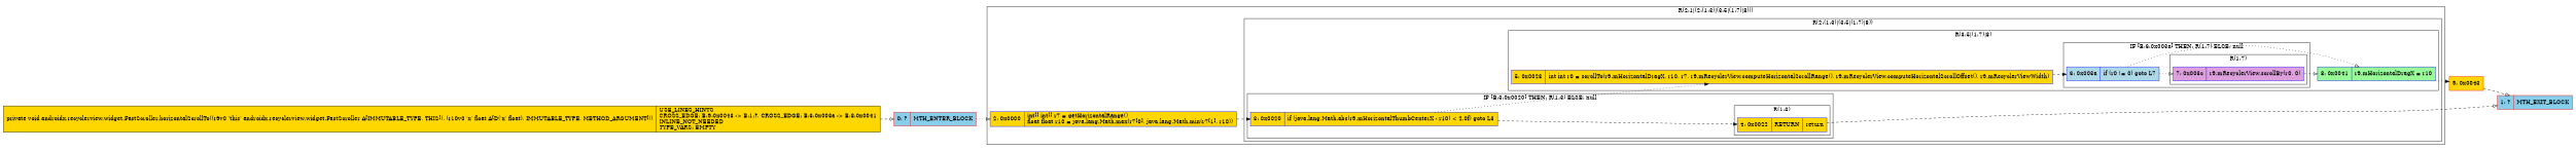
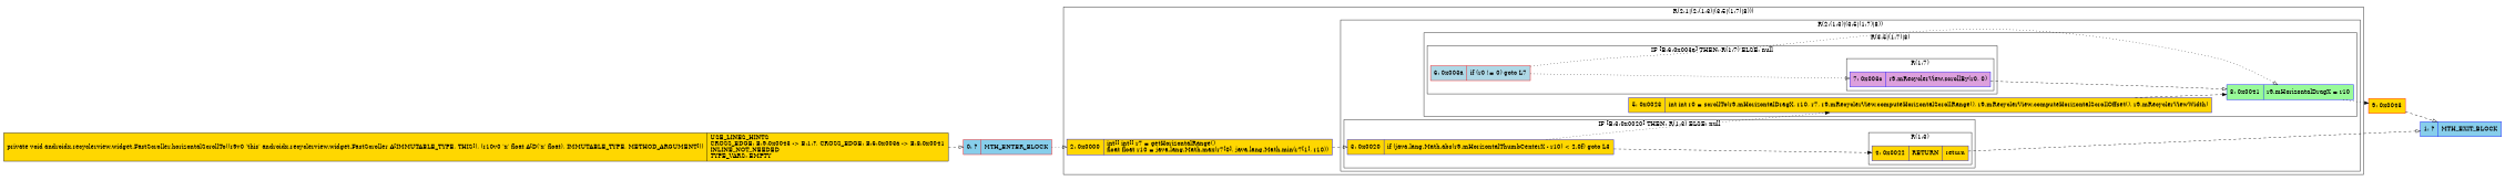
  digraph {
    rankdir=LR
    node [color=blue fillcolor=gold shape=record style=filled]
    edge [arrowhead=onormal style=dashed]
    n1 [label="{4\:\ 0x0022|RETURN\l|return\l}"]
    n2 [label="{3\:\ 0x0020|if (java.lang.Math.abs(r9.mHorizontalThumbCenterX \- r10) \< 2.0f) goto L3\l}"]
    n3 [fillcolor=plum label="{7\:\ 0x003c|r9.mRecyclerView.scrollBy(r0, 0)\l}"]
-   n4 [fillcolor=lightblue label="{6\:\ 0x003a|if (r0 != 0) goto L7\l}"]
+   n4 [color=red fillcolor=lightblue label="{6\:\ 0x003a|if (r0 != 0) goto L7\l}"]
    n5 [label="{5\:\ 0x0023|int int r0 = scrollTo(r9.mHorizontalDragX, r10, r7, r9.mRecyclerView.computeHorizontalScrollRange(), r9.mRecyclerView.computeHorizontalScrollOffset(), r9.mRecyclerViewWidth)\l}"]
    n6 [fillcolor=palegreen label="{8\:\ 0x0041|r9.mHorizontalDragX = r10\l}"]
    n7 [label="{2\:\ 0x0000|int[] int[] r7 = getHorizontalRange()\lfloat float r10 = java.lang.Math.max(r7[0], java.lang.Math.min(r7[1], r10))\l}"]
-   n8 [color=red fillcolor=skyblue label="{1\:\ ?|MTH_EXIT_BLOCK\l}"]
+   n8 [fillcolor=skyblue label="{1\:\ ?|MTH_EXIT_BLOCK\l}"]
    n9 [color=red label="{9\:\ 0x0043}"]
    n10 [color=red fillcolor=skyblue label="{0\:\ ?|MTH_ENTER_BLOCK\l}"]
    n11 [label="{private void androidx.recyclerview.widget.FastScroller.horizontalScrollTo((r9v0 'this' androidx.recyclerview.widget.FastScroller A[IMMUTABLE_TYPE, THIS]), (r10v0 'x' float A[D('x' float), IMMUTABLE_TYPE, METHOD_ARGUMENT]))  | USE_LINES_HINTS\lCROSS_EDGE: B:9:0x0043 \-\> B:1:?, CROSS_EDGE: B:6:0x003a \-\> B:8:0x0041\lINLINE_NOT_NEEDED\lTYPE_VARS: EMPTY\l}" color=""]
    subgraph cluster_1 {
      label="R(2:1|(2:(1:3)|(3:5|(1:7)|8)))"
      n7
      subgraph cluster_2 {
        label="R(2:(1:3)|(3:5|(1:7)|8))"
        subgraph cluster_3 {
          label="IF [B:3:0x0020] THEN: R(1:3) ELSE: null"
          n2
          subgraph cluster_4 {
            label="R(1:3)"
            n1
          }
        }
        subgraph cluster_5 {
          label="R(3:5|(1:7)|8)"
          n5
          n6
          subgraph cluster_6 {
            label="IF [B:6:0x003a] THEN: R(1:7) ELSE: null"
            n4
            subgraph cluster_7 {
              label="R(1:7)"
              n3
            }
          }
        }
      }
    }
    n1 -> n8
    n2 -> n1 [arrowhead=normal]
    n2 -> n5 [arrowhead=normal style=dotted]
    n3 -> n6
    n4 -> n3 [style=dotted]
    n4 -> n6 [style=dotted]
-   n5 -> n4 [arrowhead=normal]
+   n5 -> n6 [arrowhead=normal]
    n6 -> n9 [arrowhead=normal style=dotted]
-   n7 -> n2 [arrowhead=normal]
+   n7 -> n2
    n9 -> n8
    n10 -> n7 [style=dotted]
    n11 -> n10
  }
